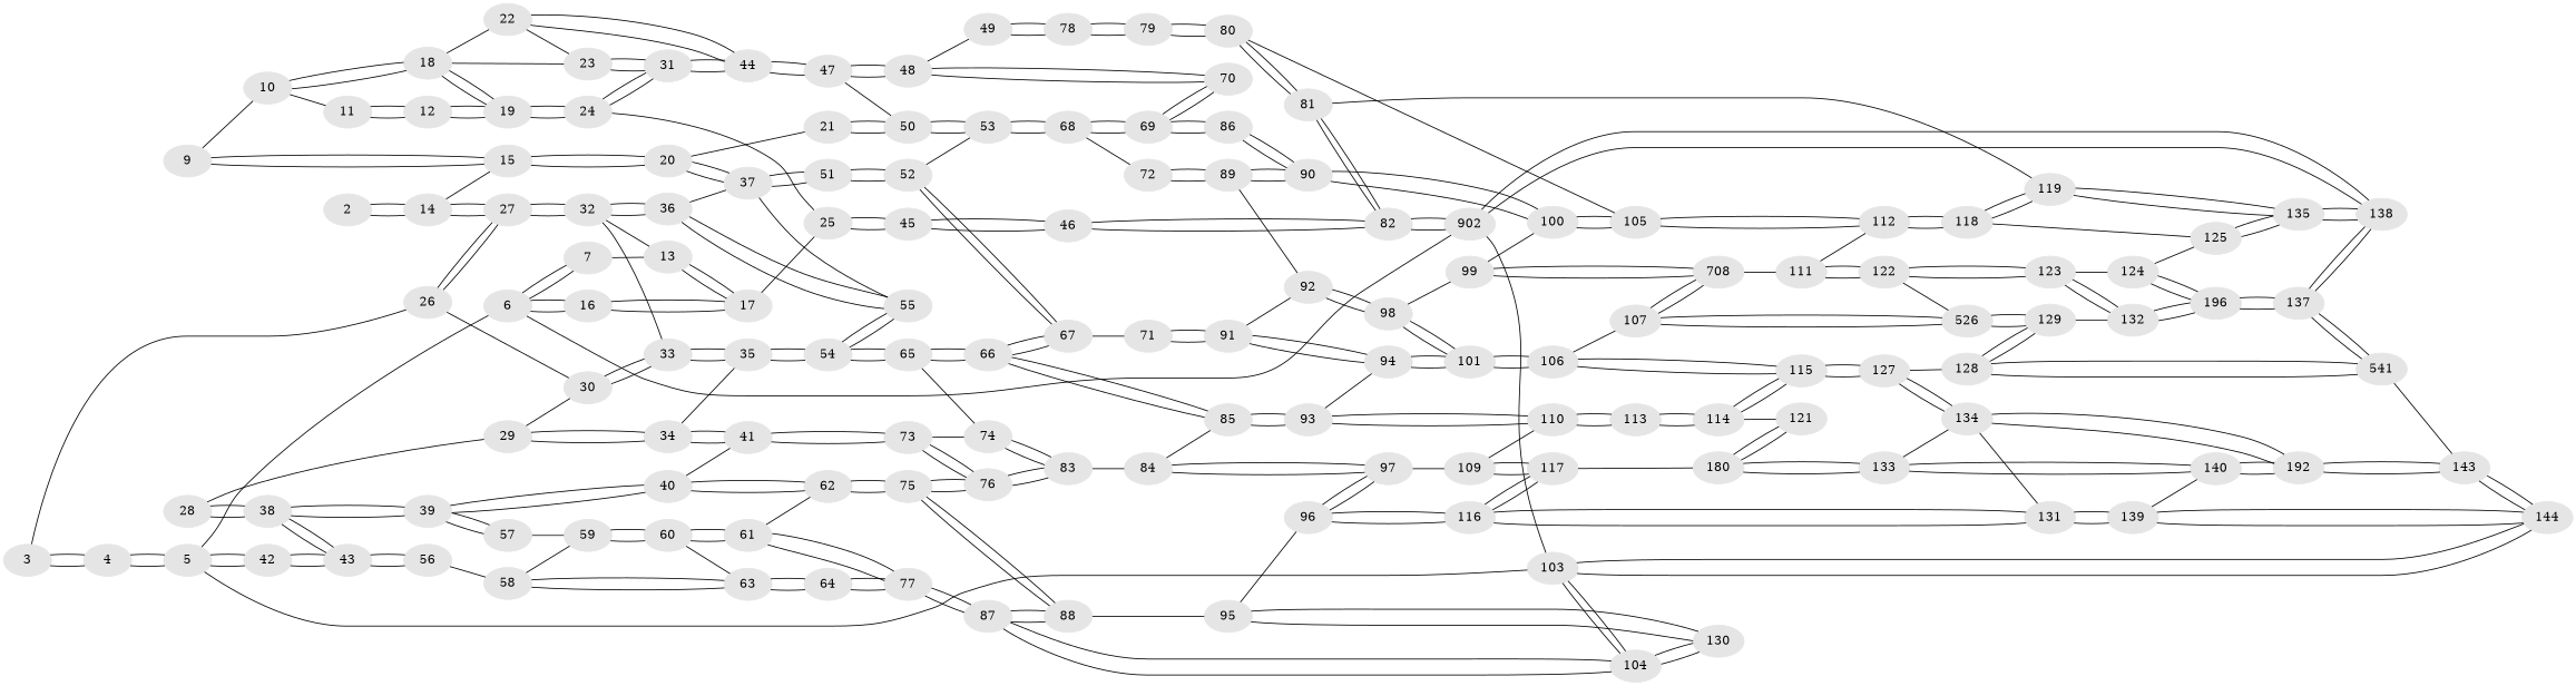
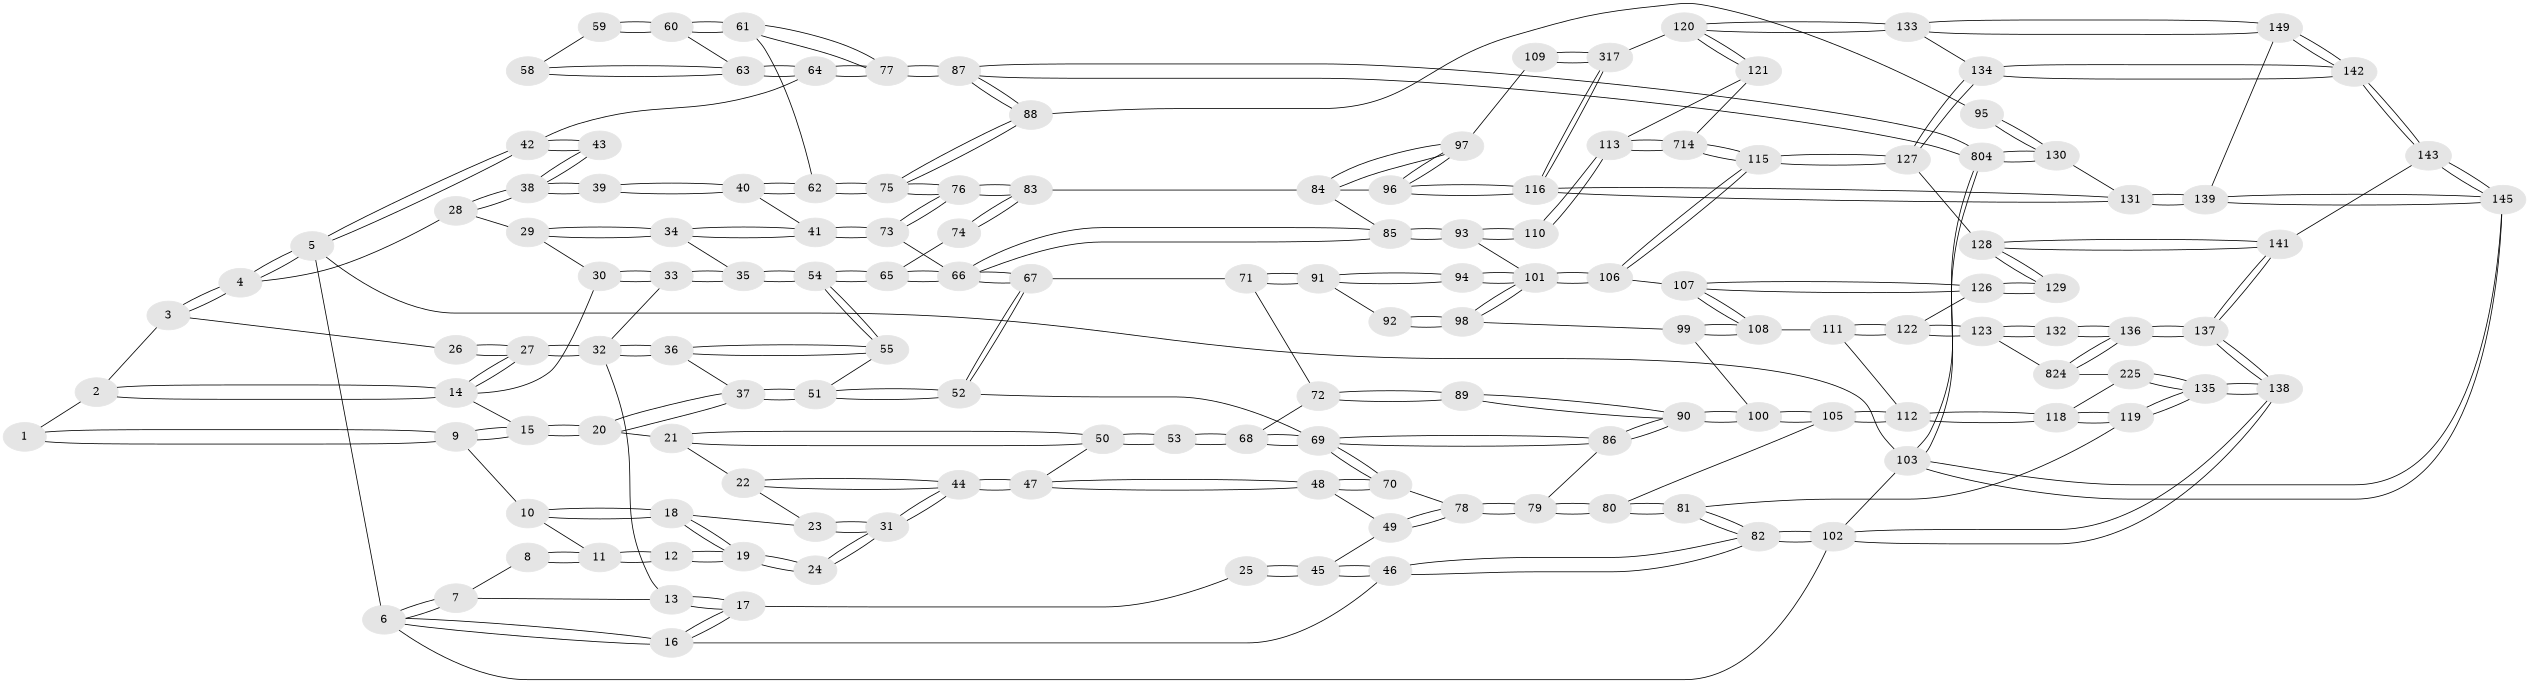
  graph {
    rankdir=LR
    node [color=gray90 style=filled]
+   1
    2
    9
    3
    14
    10
    15
    4
    26
    27
    5
    28
    30
    6
    42
    103
    29
    38
    7
    16
-   102 [label=902]
+   102
    43
    64
-   104
-   144
+   104 [label=804]
+   144 [label=145]
+   8
    13
    17
    46
    138
    11
    12
    18
    20
    19
    23
    24
    25
    32
    21
    37
    82
    45
    31
    22
    50
    51
    44
    53
    47
    49
    33
    36
    34
    39
    35
    41
    55
    54
    73
    65
    52
    40
-   57
-   56
    62
    59
    75
    74
    76
    77
    58
    48
    78
    70
    79
    68
    67
    71
    69
    72
    66
    63
    60
    61
    87
    88
    85
    83
    93
    91
    86
    89
    90
    92
    94
    84
    95
    80
    81
    105
    119
    112
    135
    97
    109
    110
    100
    130
    96
    98
    101
    99
    113
    106
    116
    131
-   117
-   108 [label=708]
+   117 [label=317]
+   108
    111
    107
    115
    118
-   126 [label=526]
+   126
    127
    129
    122
-   120 [label=180]
-   114
+   120
+   114 [label=714]
    121
    123
-   125
+   125 [label=225]
    128
    134
    139
    133
-   140
-   124
+   140 [label=149]
+   124 [label=824]
    132
-   136 [label=196]
+   136
    137
-   141 [label=541]
-   142 [label=192]
+   141
+   142
    143
+   1 -- 2
+   1 -- 9
+   1 -- 9
+   2 -- 3
    2 -- 14
    2 -- 14
    9 -- 10
    9 -- 15
    9 -- 15
    3 -- 4
    3 -- 4
    3 -- 26
    14 -- 15
    14 -- 27
    14 -- 27
    10 -- 11
    10 -- 18
    10 -- 18
    15 -- 20
    15 -- 20
    4 -- 5
    4 -- 5
+   4 -- 28
    26 -- 27
    26 -- 27
-   26 -- 30
+   14 -- 30
    27 -- 32
    27 -- 32
    5 -- 6
    5 -- 42
    5 -- 42
    5 -- 103
    28 -- 29
    28 -- 38
    28 -- 38
    30 -- 33
    30 -- 33
    6 -- 7
    6 -- 7
    6 -- 16
    6 -- 16
    6 -- 102
    42 -- 43
    42 -- 43
+   42 -- 64
    103 -- 104
    103 -- 104
    103 -- 144
    103 -- 144
    29 -- 30
    29 -- 34
    29 -- 34
    38 -- 43
    38 -- 43
    38 -- 39
    38 -- 39
+   7 -- 8
    7 -- 13
    16 -- 17
    16 -- 17
+   16 -- 46
    102 -- 103
    102 -- 138
    102 -- 138
-   43 -- 56
-   43 -- 56
    64 -- 77
    64 -- 77
    104 -- 130
    104 -- 130
+   8 -- 11
+   8 -- 11
    13 -- 17
    13 -- 17
    17 -- 25
    46 -- 82
    46 -- 82
    11 -- 12
    11 -- 12
    12 -- 19
    12 -- 19
    18 -- 19
    18 -- 19
    18 -- 23
    20 -- 21
    20 -- 37
    20 -- 37
    19 -- 24
    19 -- 24
    23 -- 31
    23 -- 31
-   24 -- 25
    24 -- 31
    24 -- 31
    25 -- 45
    25 -- 45
    32 -- 13
    32 -- 33
    32 -- 36
    32 -- 36
-   18 -- 22
+   21 -- 22
    21 -- 50
    21 -- 50
    37 -- 51
    37 -- 51
    82 -- 102
    82 -- 102
    45 -- 46
    45 -- 46
+   45 -- 49
    31 -- 44
    31 -- 44
    22 -- 23
    22 -- 44
    22 -- 44
    50 -- 53
    50 -- 53
-   37 -- 55
+   51 -- 55
    51 -- 52
    51 -- 52
    44 -- 47
    44 -- 47
    53 -- 68
    53 -- 68
    47 -- 50
    47 -- 48
    47 -- 48
    49 -- 78
    49 -- 78
    33 -- 35
    33 -- 35
    36 -- 37
    36 -- 55
    36 -- 55
    34 -- 35
    34 -- 41
    34 -- 41
    39 -- 40
    39 -- 40
-   39 -- 57
-   39 -- 57
    35 -- 54
    35 -- 54
    41 -- 73
    41 -- 73
    54 -- 55
    54 -- 55
    54 -- 65
    54 -- 65
-   73 -- 74
+   73 -- 66
    73 -- 76
    73 -- 76
    65 -- 74
    65 -- 66
    65 -- 66
-   52 -- 53
+   52 -- 69
    52 -- 67
    52 -- 67
    40 -- 41
    40 -- 62
    40 -- 62
-   57 -- 59
-   56 -- 58
    62 -- 75
    62 -- 75
    59 -- 60
    59 -- 60
    75 -- 76
    75 -- 76
    75 -- 88
    75 -- 88
    74 -- 83
    74 -- 83
    76 -- 83
    76 -- 83
    77 -- 87
    77 -- 87
    58 -- 59
    58 -- 63
    58 -- 63
    48 -- 49
    48 -- 70
    48 -- 70
    78 -- 79
    78 -- 79
+   70 -- 78
+   79 -- 86
    79 -- 80
    79 -- 80
    68 -- 69
    68 -- 69
    68 -- 72
    67 -- 71
+   71 -- 72
    71 -- 91
    71 -- 91
    69 -- 70
    69 -- 70
    69 -- 86
    69 -- 86
    72 -- 89
    72 -- 89
    66 -- 67
    66 -- 67
    66 -- 85
    66 -- 85
    63 -- 64
    63 -- 64
    60 -- 63
    60 -- 61
    60 -- 61
    61 -- 62
    61 -- 77
    61 -- 77
    87 -- 104
    87 -- 104
    87 -- 88
    87 -- 88
    88 -- 95
    85 -- 93
    85 -- 93
    83 -- 84
-   93 -- 94
+   93 -- 101
    93 -- 110
    93 -- 110
    91 -- 92
    91 -- 94
    91 -- 94
    86 -- 90
    86 -- 90
    89 -- 90
    89 -- 90
-   89 -- 92
    90 -- 100
    90 -- 100
    92 -- 98
    92 -- 98
    94 -- 101
    94 -- 101
    84 -- 85
    84 -- 97
    84 -- 97
    95 -- 130
    95 -- 130
-   95 -- 96
+   84 -- 96
    80 -- 81
    80 -- 81
    80 -- 105
    81 -- 82
    81 -- 82
    81 -- 119
    105 -- 112
    105 -- 112
    119 -- 135
    119 -- 135
    112 -- 118
    112 -- 118
    135 -- 138
    135 -- 138
    97 -- 109
-   109 -- 110
    109 -- 117
    109 -- 117
    110 -- 113
    110 -- 113
    100 -- 105
    100 -- 105
-   134 -- 131
+   130 -- 131
    96 -- 97
    96 -- 97
    96 -- 116
    96 -- 116
    98 -- 101
    98 -- 101
    98 -- 99
    101 -- 106
    101 -- 106
    99 -- 100
    99 -- 108
    99 -- 108
    113 -- 114
    113 -- 114
+   113 -- 121
    106 -- 107
    106 -- 115
    106 -- 115
    116 -- 131
    116 -- 131
    116 -- 117
    116 -- 117
    131 -- 139
    131 -- 139
    117 -- 120
    108 -- 111
    111 -- 112
    111 -- 122
    111 -- 122
    107 -- 108
    107 -- 108
    107 -- 126
    107 -- 126
    115 -- 127
    115 -- 127
    118 -- 119
    118 -- 119
    118 -- 125
    126 -- 129
    126 -- 129
    127 -- 128
    127 -- 134
    127 -- 134
-   129 -- 132
    122 -- 126
    122 -- 123
    122 -- 123
    120 -- 121
    120 -- 121
    120 -- 133
    120 -- 133
    114 -- 115
    114 -- 115
    114 -- 121
    123 -- 124
    123 -- 132
    123 -- 132
    125 -- 135
    125 -- 135
    128 -- 129
    128 -- 129
    128 -- 141
    128 -- 141
    134 -- 142
    134 -- 142
    139 -- 144
    139 -- 144
    139 -- 140
    133 -- 134
    133 -- 140
    133 -- 140
    140 -- 142
    140 -- 142
    124 -- 125
    124 -- 136
    124 -- 136
    132 -- 136
    132 -- 136
    136 -- 137
    136 -- 137
    137 -- 138
    137 -- 138
    137 -- 141
    137 -- 141
    141 -- 143
    142 -- 143
    142 -- 143
    143 -- 144
    143 -- 144
  }
